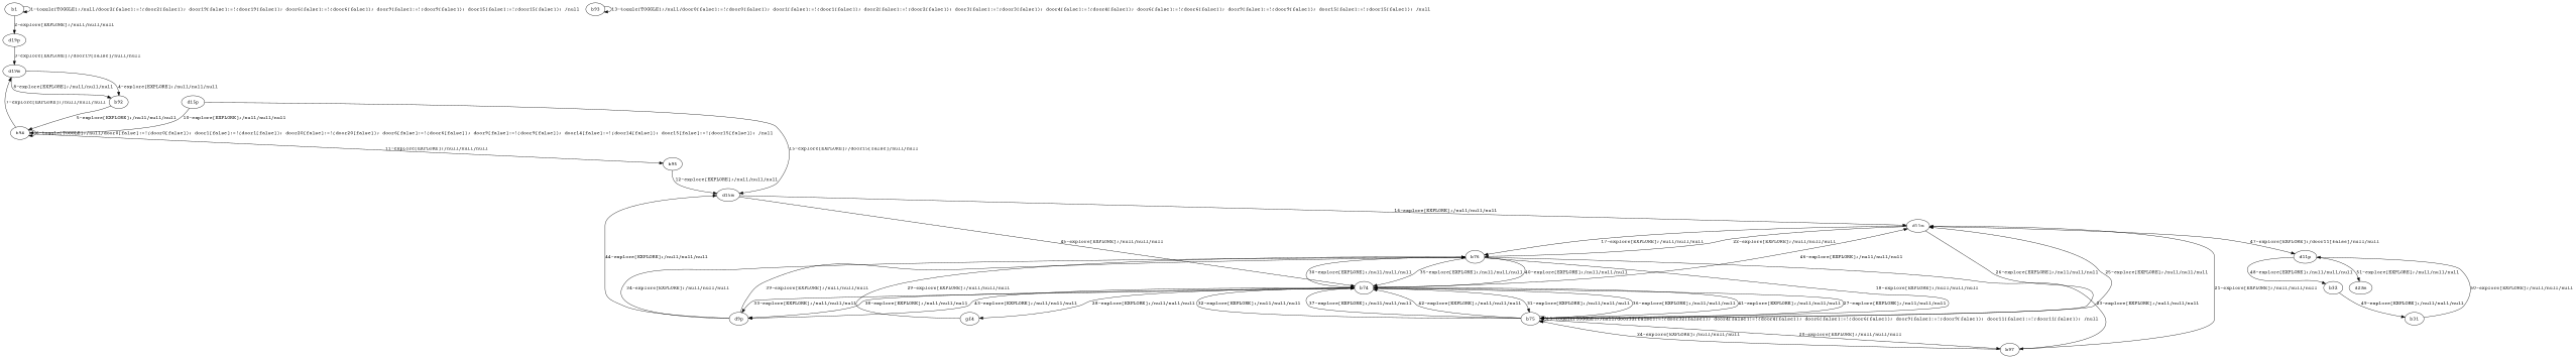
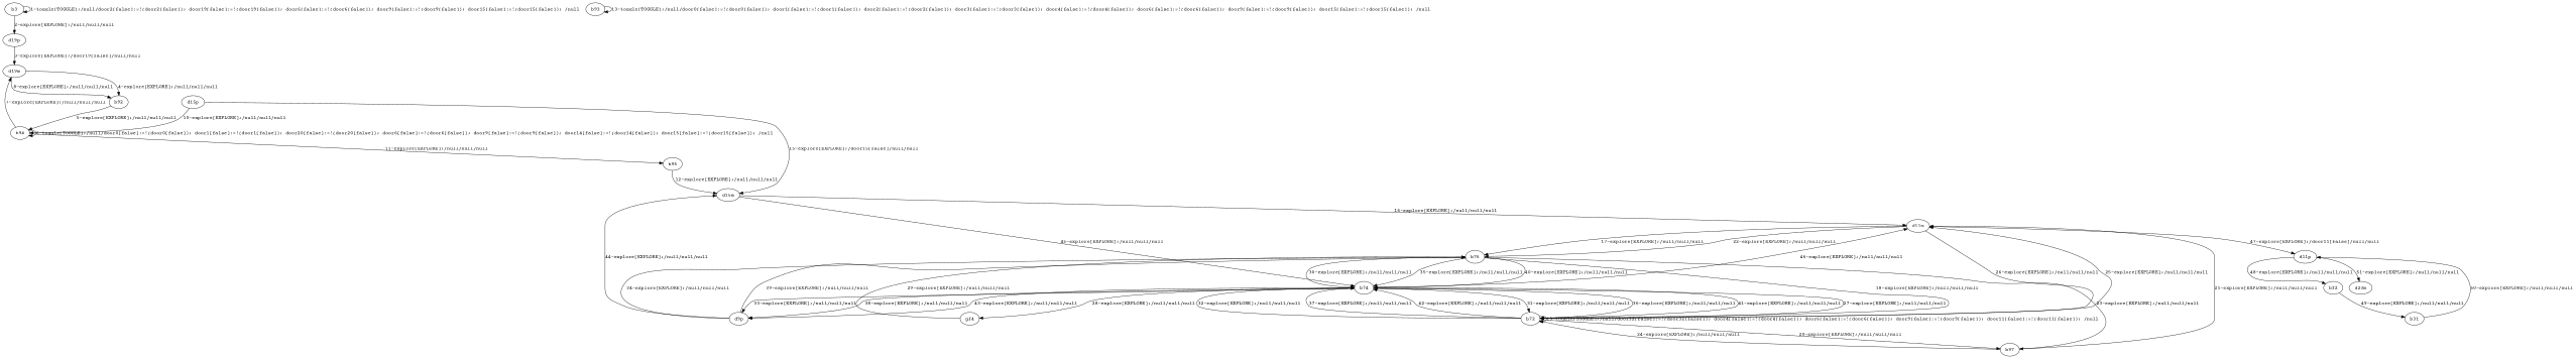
  digraph {
    fontname="Courier Prime"
    node [fontname="Courier Prime"]
    edge [fontname="Courier Prime"]
-   b1
+   b1 [label=b3]
    d19p
    d19m
    b92
    b94
    b95
    d15p
    d15m
    d11m
    b74
    b93
    b76
-   b75
+   b75 [label=b72]
    d11p
    gf4
    d9p
    n17 [label=b97]
    b32
    d23m
    b31
    b1 -> b1 [label="1-toggle[TOGGLE];/null/door2[false]:=!(door2[false]); door19[false]:=!(door19[false]); door6[false]:=!(door6[false]); door9[false]:=!(door9[false]); door15[false]:=!(door15[false]); /null"]
    b1 -> d19p [label="2-explore[EXPLORE];/null/null/null"]
    d19p -> d19m [label="3-explore[EXPLORE];/door19[false]/null/null"]
    d19m -> b92 [label="4-explore[EXPLORE];/null/null/null"]
    d19m -> b92 [label="8-explore[EXPLORE];/null/null/null"]
    b92 -> b94 [label="5-explore[EXPLORE];/null/null/null"]
    b94 -> d19m [label="7-explore[EXPLORE];/null/null/null"]
    b94 -> b94 [label="6-toggle[TOGGLE];/null/door0[false]:=!(door0[false]); door1[false]:=!(door1[false]); door20[false]:=!(door20[false]); door6[false]:=!(door6[false]); door9[false]:=!(door9[false]); door14[false]:=!(door14[false]); door15[false]:=!(door15[false]); /null"]
    b94 -> b95 [label="11-explore[EXPLORE];/null/null/null"]
    b95 -> d15m [label="12-explore[EXPLORE];/null/null/null"]
    d15p -> b94 [label="10-explore[EXPLORE];/null/null/null"]
    d15p -> d15m [label="15-explore[EXPLORE];/door15[false]/null/null"]
    d15m -> d11m [label="16-explore[EXPLORE];/null/null/null"]
    d15m -> b74 [label="45-explore[EXPLORE];/null/null/null"]
    d11m -> b76 [label="17-explore[EXPLORE];/null/null/null"]
    d11m -> b76 [label="22-explore[EXPLORE];/null/null/null"]
    d11m -> b75 [label="26-explore[EXPLORE];/null/null/null"]
    d11m -> d11p [label="47-explore[EXPLORE];/door11[false]/null/null"]
    b74 -> d11m [label="46-explore[EXPLORE];/null/null/null"]
    b74 -> b75 [label="31-explore[EXPLORE];/null/null/null"]
    b74 -> b75 [label="36-explore[EXPLORE];/null/null/null"]
    b74 -> b75 [label="41-explore[EXPLORE];/null/null/null"]
    b74 -> gf4 [label="28-explore[EXPLORE];/null/null/null"]
    b74 -> d9p [label="33-explore[EXPLORE];/null/null/null"]
    b74 -> d9p [label="38-explore[EXPLORE];/null/null/null"]
    b74 -> d9p [label="43-explore[EXPLORE];/null/null/null"]
    b93 -> b93 [label="13-toggle[TOGGLE];/null/door0[false]:=!(door0[false]); door1[false]:=!(door1[false]); door2[false]:=!(door2[false]); door3[false]:=!(door3[false]); door4[false]:=!(door4[false]); door6[false]:=!(door6[false]); door9[false]:=!(door9[false]); door15[false]:=!(door15[false]); /null"]
    b76 -> b74 [label="30-explore[EXPLORE];/null/null/null"]
    b76 -> b74 [label="35-explore[EXPLORE];/null/null/null"]
    b76 -> b74 [label="40-explore[EXPLORE];/null/null/null"]
    b76 -> b75 [label="18-explore[EXPLORE];/null/null/null"]
    b76 -> n17 [label="23-explore[EXPLORE];/null/null/null"]
    b75 -> d11m [label="25-explore[EXPLORE];/null/null/null"]
    b75 -> b74 [label="27-explore[EXPLORE];/null/null/null"]
    b75 -> b74 [label="32-explore[EXPLORE];/null/null/null"]
    b75 -> b74 [label="37-explore[EXPLORE];/null/null/null"]
    b75 -> b74 [label="42-explore[EXPLORE];/null/null/null"]
    b75 -> b75 [label="19-toggle[TOGGLE];/null/door32[false]:=!(door32[false]); door4[false]:=!(door4[false]); door6[false]:=!(door6[false]); door9[false]:=!(door9[false]); door11[false]:=!(door11[false]); /null"]
    b75 -> n17 [label="20-explore[EXPLORE];/null/null/null"]
    d11p -> b32 [label="48-explore[EXPLORE];/null/null/null"]
    d11p -> d23m [label="51-explore[EXPLORE];/null/null/null"]
    gf4 -> b76 [label="29-explore[EXPLORE];/null/null/null"]
    d9p -> d15m [label="44-explore[EXPLORE];/null/null/null"]
    d9p -> b76 [label="34-explore[EXPLORE];/null/null/null"]
    d9p -> b76 [label="39-explore[EXPLORE];/null/null/null"]
    n17 -> d11m [label="21-explore[EXPLORE];/null/null/null"]
    n17 -> b75 [label="24-explore[EXPLORE];/null/null/null"]
    b32 -> b31 [label="49-explore[EXPLORE];/null/null/null"]
    b31 -> d11p [label="50-explore[EXPLORE];/null/null/null"]
  }
